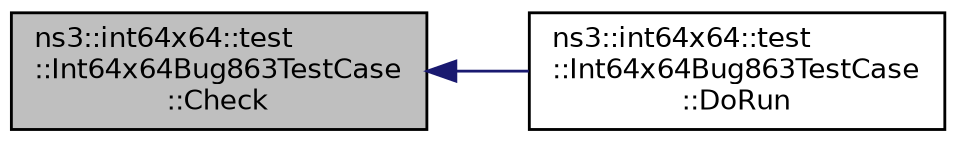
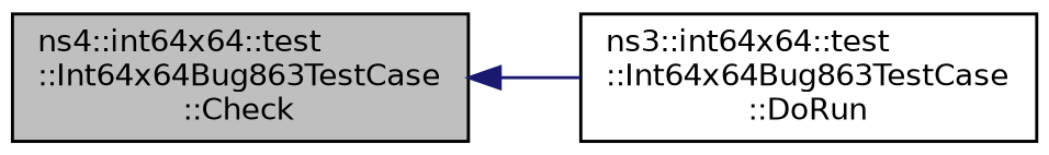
  digraph {
    rankdir=LR
    node [color=black fontname=Helvetica fontsize=10 shape=record style=filled]
-   n1 [fillcolor=grey75 fontcolor=black height=0.2 label="ns3::int64x64::test\l::Int64x64Bug863TestCase\l::Check" width=0.4]
+   n1 [fillcolor=grey75 fontcolor=black height=0.2 label="ns4::int64x64::test\l::Int64x64Bug863TestCase\l::Check" width=0.4]
    n2 [fillcolor=white height=0.2 label="ns3::int64x64::test\l::Int64x64Bug863TestCase\l::DoRun" width=0.4]
    n1 -> n2 [color=midnightblue dir=back fontname=Helvetica fontsize=10 labelfontname=Helvetica labelfontsize=10 style=solid]
  }
